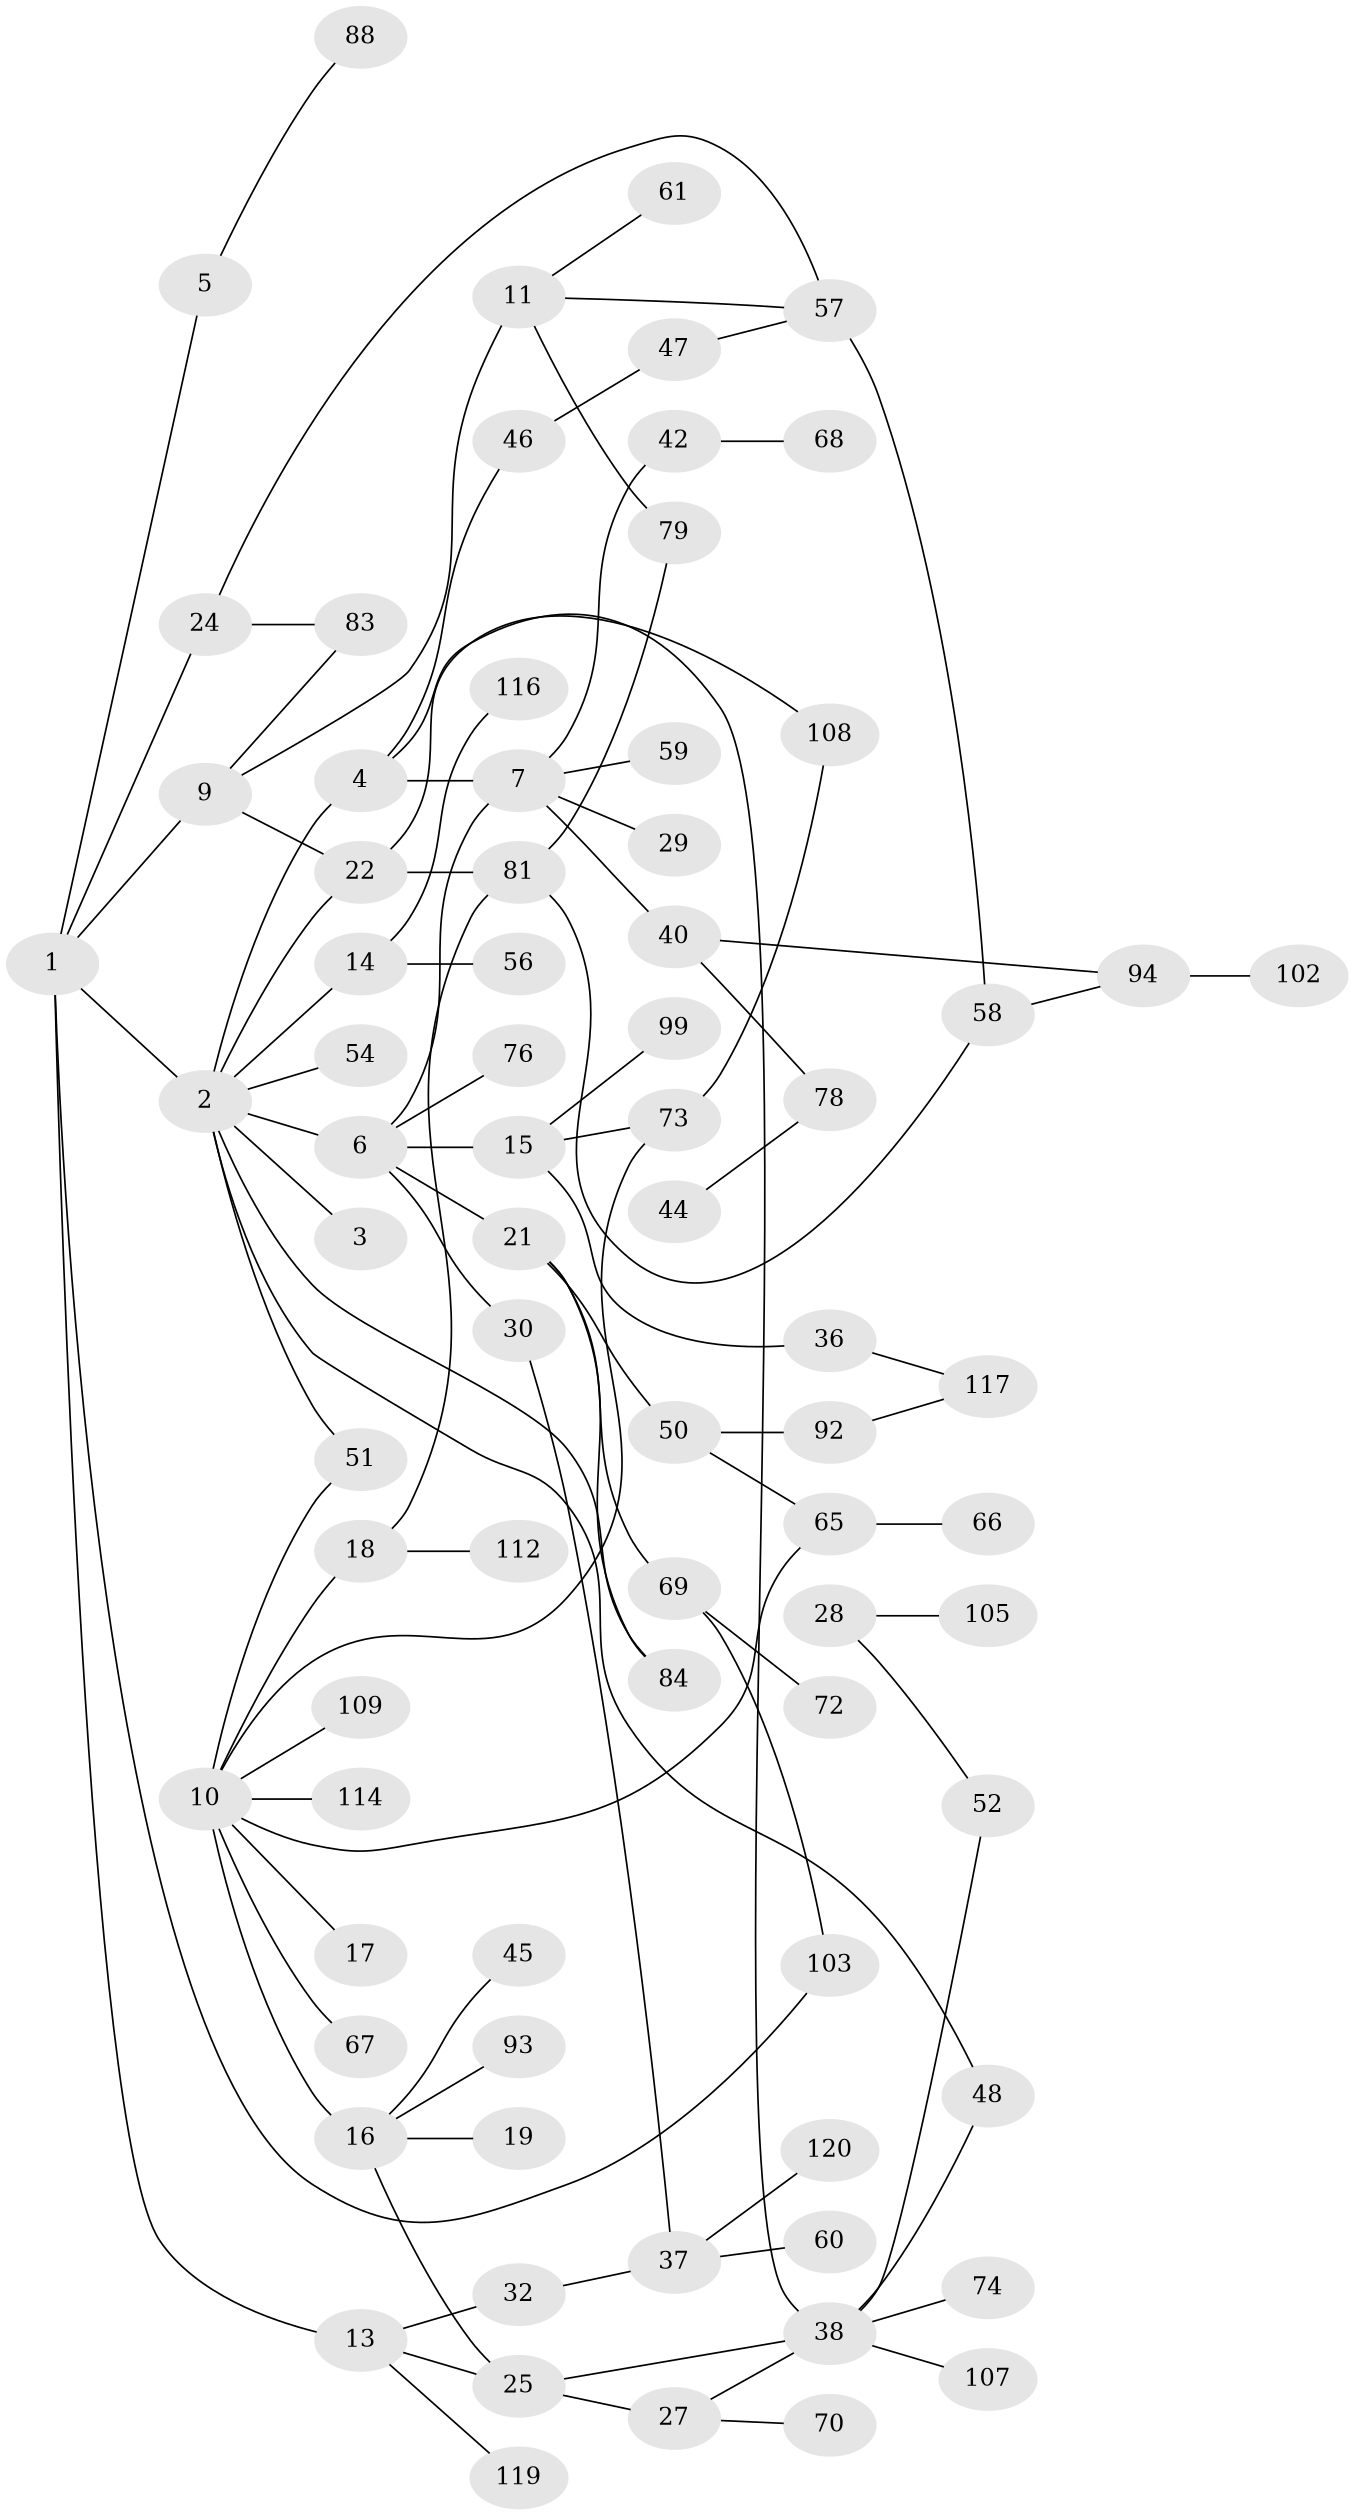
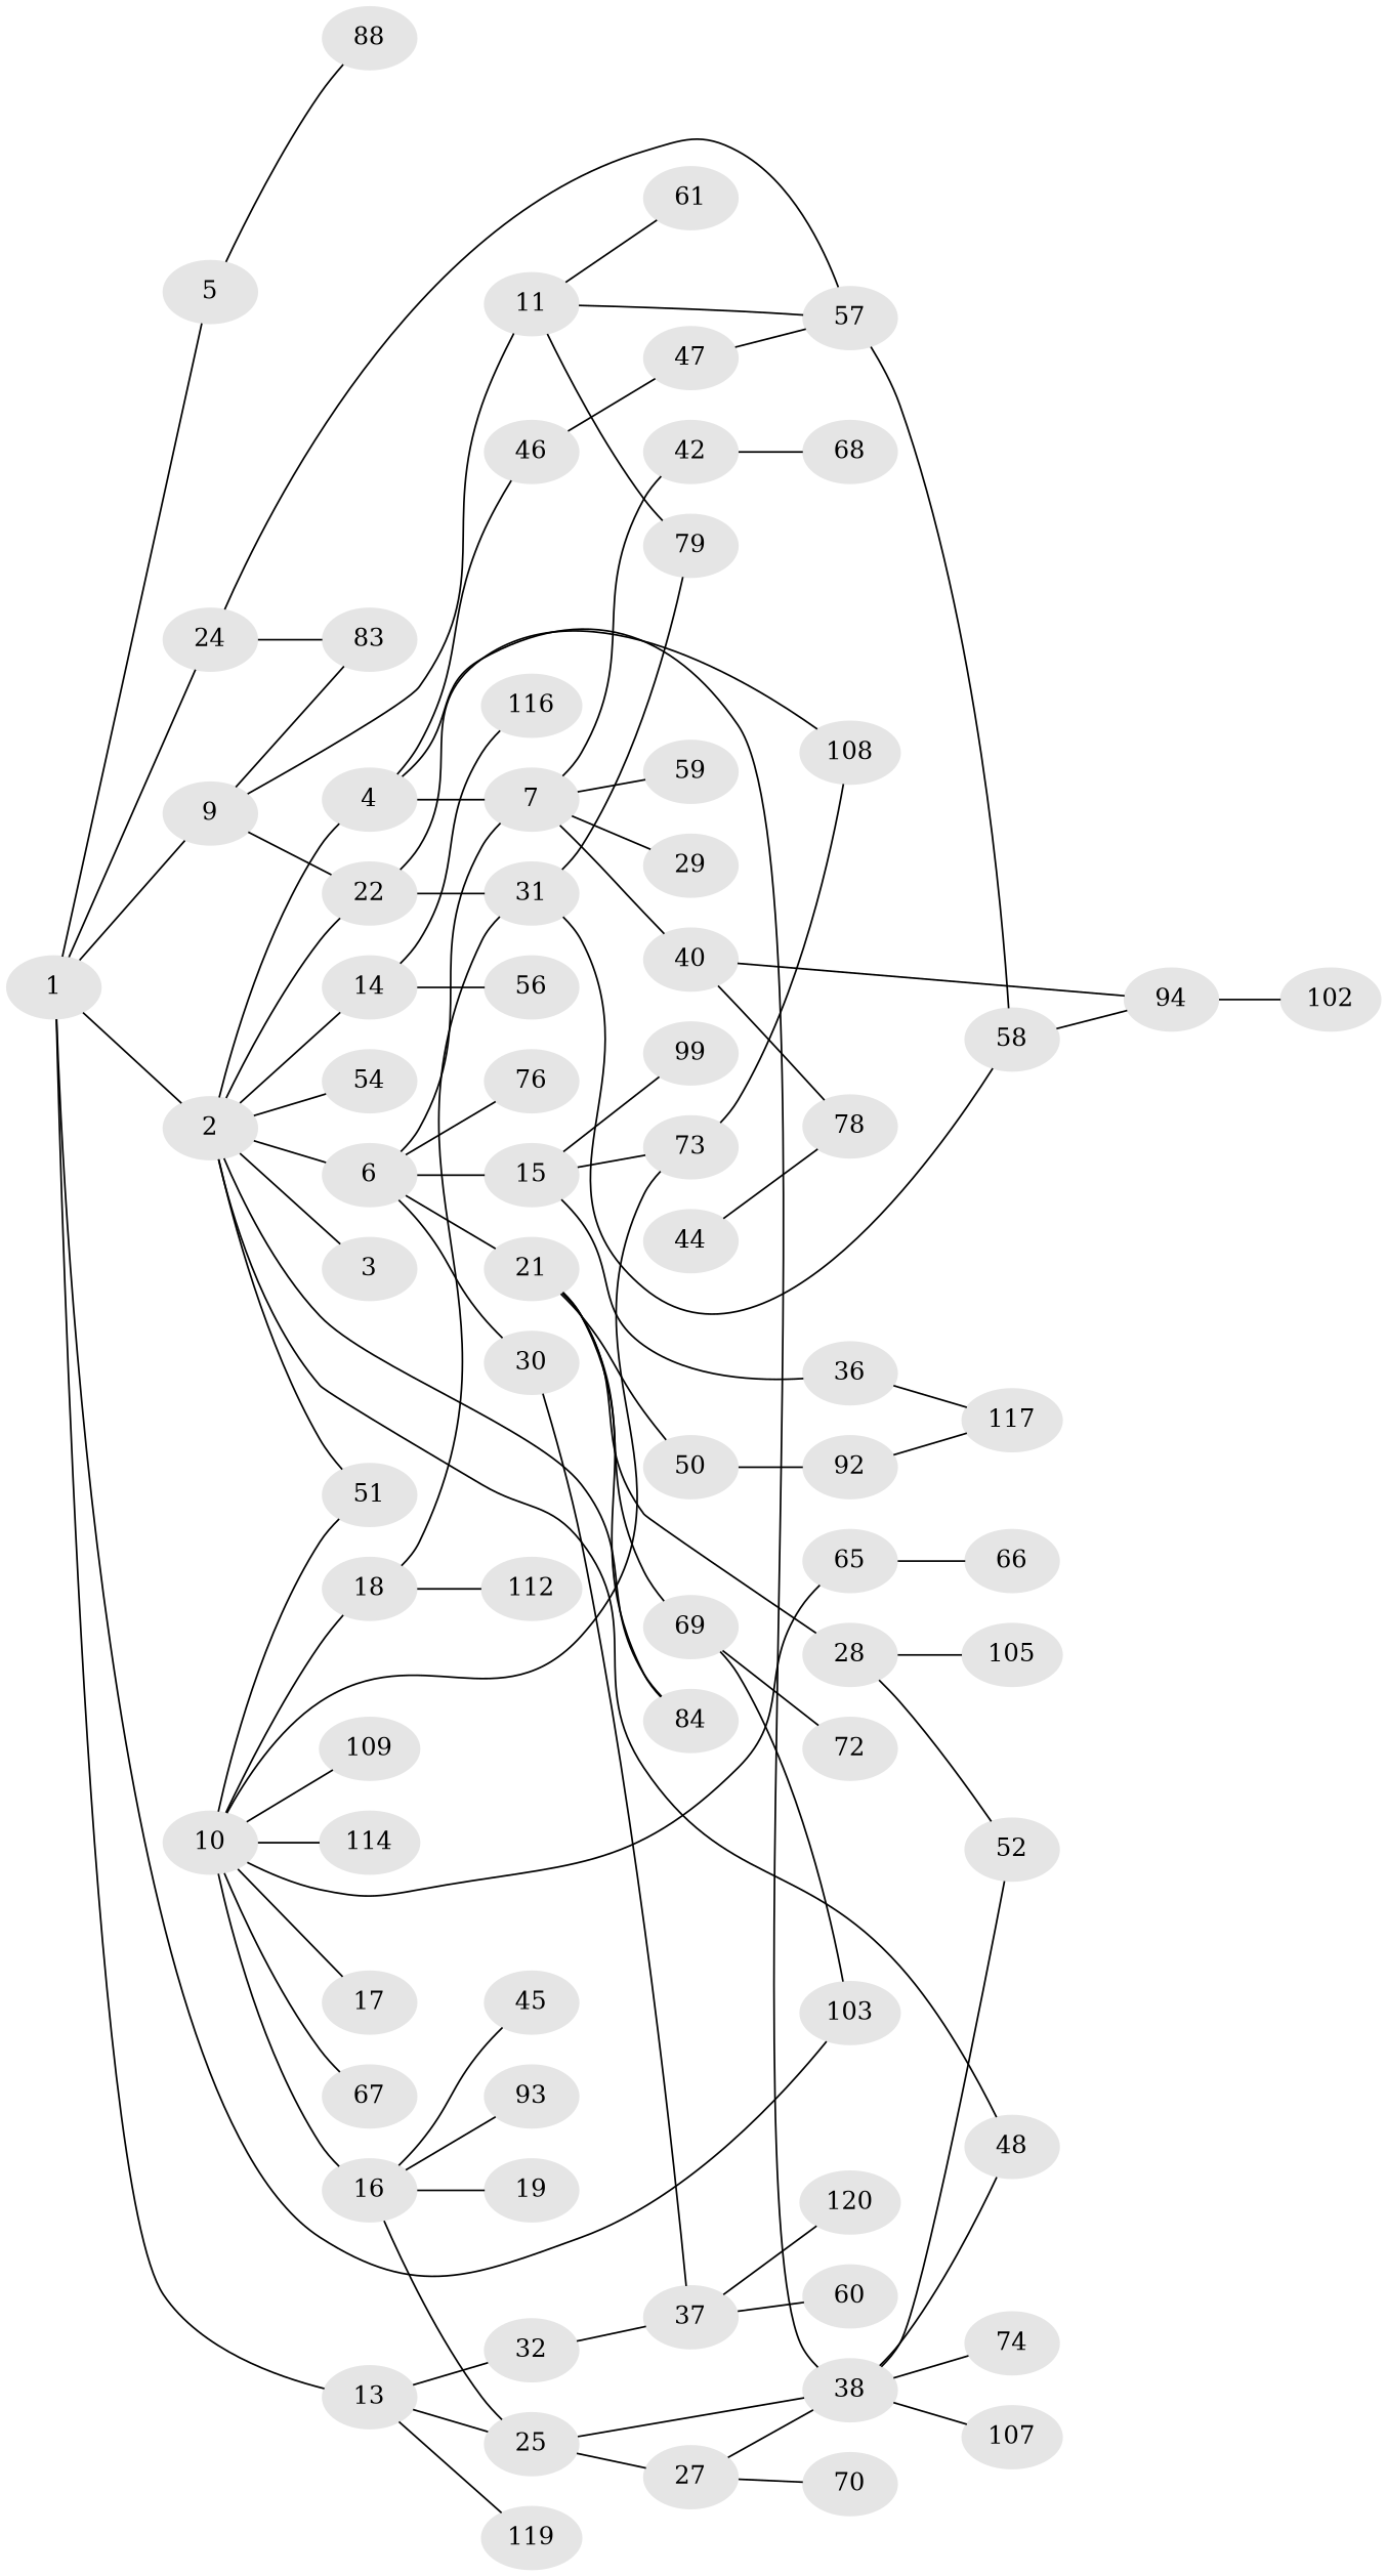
  graph {
    rankdir=LR
    node [color=gray90 style=filled]
    1 [super="+118"]
    2 [super="+43"]
    5 [super="+35"]
    9
    13 [super="+26"]
    24 [super="+80"]
    103
    3
    4 [super="+8"]
    6 [super="+20"]
    14 [super="+34"]
    22 [super="+93"]
    48 [super="+55"]
    51 [super="+75"]
    54
    84
    88
    11 [super="+23"]
    83 [super="+104"]
    25 [super="+62"]
    32 [super="+49"]
    119
    57 [super="+82"]
    7 [super="+39"]
    38 [super="+53"]
    46
    15 [super="+33"]
    21 [super="+97"]
    30 [super="+71"]
    76
    56
    116
-   31 [super="+87" label=81]
+   31 [super="+87"]
    108 [super="+113"]
    29
    40 [super="+77"]
    42
    59 [super="+110"]
    52
    74
    107
    47 [super="+63"]
    73
    36 [super="+86"]
    99
    28
    50 [super="+96"]
    69 [super="+85"]
    37 [super="+41"]
    94
    78
    68
    10 [super="+12"]
    16 [super="+64"]
    17
    18 [super="+115"]
    65 [super="+89"]
    67
    109
    114
    61
    79 [super="+100"]
    19 [super="+91"]
    45 [super="+98"]
    n65 [label=93]
    112
    66
    58 [super="+95"]
    27 [super="+106"]
    117
    105
    92
    72
    70
    60
    120
    44
    102
    1 -- 2
    1 -- 5
    1 -- 9
    1 -- 13
    1 -- 24
    1 -- 103
    2 -- 3
    2 -- 4
    2 -- 6
    2 -- 14
    2 -- 22
    2 -- 48
    2 -- 51
    2 -- 54
    2 -- 84
    5 -- 88
    9 -- 22
    9 -- 11
    9 -- 83
    13 -- 25
    13 -- 32
    13 -- 119
    24 -- 83
    24 -- 57
    4 -- 7
    4 -- 38
    4 -- 46
    6 -- 7
    6 -- 15
    6 -- 21
    6 -- 30
    6 -- 76
    14 -- 56
    14 -- 116
    22 -- 31
    22 -- 108
    11 -- 57
    11 -- 61
    11 -- 79
    25 -- 38
    25 -- 27
    32 -- 37
    57 -- 58
    7 -- 29
    7 -- 40
    7 -- 42
    7 -- 59
    38 -- 48
    38 -- 52
    38 -- 74
    38 -- 107
    46 -- 47
    15 -- 73
    15 -- 36
    15 -- 99
    21 -- 84
+   21 -- 28
    21 -- 50
    21 -- 69
    30 -- 37
    31 -- 79
    31 -- 58
    40 -- 94
    40 -- 78
    42 -- 68
    47 -- 57
    73 -- 108
    36 -- 117
    28 -- 52
    28 -- 105
-   50 -- 65
    50 -- 92
    69 -- 103
    69 -- 72
    37 -- 60
    37 -- 120
    94 -- 102
    10 -- 51
    10 -- 73
    10 -- 16
    10 -- 17
    10 -- 18
    10 -- 65
    10 -- 67
    10 -- 109
    10 -- 114
    16 -- 25
    16 -- 19
    16 -- 45
    16 -- n65
    18 -- 31
    18 -- 112
    65 -- 66
    58 -- 94
    27 -- 38
    27 -- 70
    92 -- 117
    44 -- 78
  }
